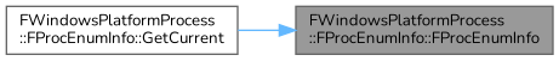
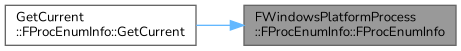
  digraph {
    rankdir=RL
    fontname=Nunito
    node [fontname=Nunito fontsize=10 shape=box style=filled]
    n1 [color=gray40 fillcolor=grey60 fontcolor=black height=0.2 label="FWindowsPlatformProcess\l::FProcEnumInfo::FProcEnumInfo" width=0.4]
-   n2 [color=grey40 fillcolor=white height=0.2 label="FWindowsPlatformProcess\l::FProcEnumInfo::GetCurrent" width=0.4]
+   n2 [color=grey40 fillcolor=white height=0.2 label="GetCurrent\l::FProcEnumInfo::GetCurrent" width=0.4]
    n1 -> n2 [color=steelblue1 dir=back fontname=Nunito fontsize=10 labelfontname=Helvetica labelfontsize=10 style=solid]
  }
